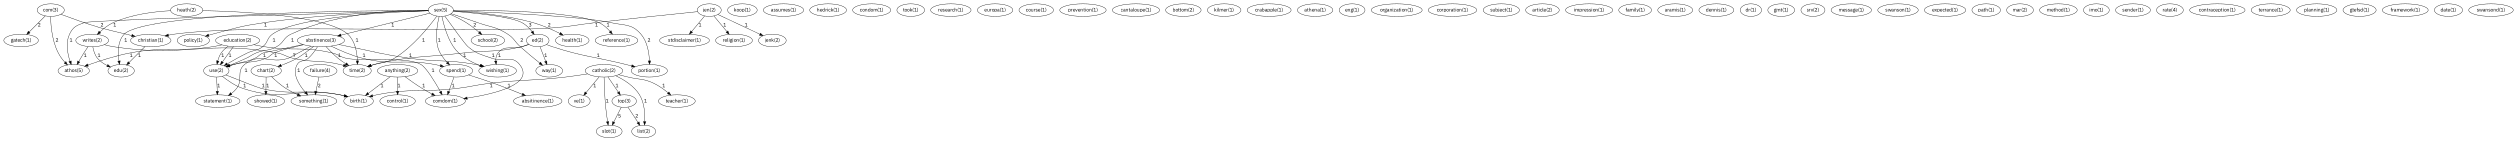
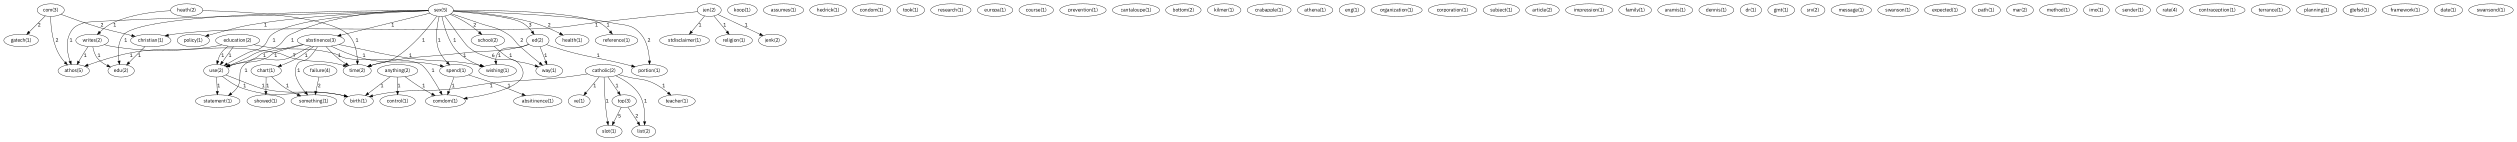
  digraph {
    fontname="IBM Plex Sans"
    node [fontname="IBM Plex Sans"]
    edge [fontname="IBM Plex Sans"]
    n1 [label="com(3)"]
    n2 [label="gatech(1)"]
    n3 [label="christian(1)"]
    n4 [label="athos(5)"]
    n5 [label="edu(2)"]
    n6 [label="koop(1)"]
    n7 [label="anything(2)"]
    n8 [label="control(1)"]
    n9 [label="comdom(1)"]
    n10 [label="birth(1)"]
    n11 [label="assumes(1)"]
    n12 [label="hedrick(1)"]
    n13 [label="education(2)"]
    n14 [label="use(2)"]
    n15 [label="statement(1)"]
    n16 [label="condom(1)"]
    n17 [label="took(1)"]
    n18 [label="research(1)"]
    n19 [label="europa(1)"]
    n20 [label="course(1)"]
    n21 [label="prevention(1)"]
    n22 [label="cantaloupe(1)"]
    n23 [label="sex(5)"]
    n24 [label="health(1)"]
    n25 [label="reference(1)"]
    n26 [label="abstinence(3)"]
    n27 [label="spend(1)"]
    n28 [label="policy(1)"]
    n29 [label="school(2)"]
    n30 [label="ed(2)"]
    n31 [label="way(1)"]
    n32 [label="time(2)"]
    n33 [label="wishing(1)"]
    n34 [label="portion(1)"]
-   n35 [label="chart(2)"]
+   n35 [label="chart(1)"]
    n36 [label="something(1)"]
    n37 [label="absitinence(1)"]
    n38 [label="showed(1)"]
    n39 [label="bottom(2)"]
    n40 [label="jen(2)"]
    n41 [label="stdisclaimer(1)"]
    n42 [label="religion(1)"]
    n43 [label="jenk(2)"]
    n44 [label="kilmer(1)"]
    n45 [label="crabapple(1)"]
    n46 [label="athena(1)"]
    n47 [label="eng(1)"]
    n48 [label="organization(1)"]
    n49 [label="failure(4)"]
    n50 [label="catholic(2)"]
    n51 [label="top(3)"]
    n52 [label="slot(1)"]
    n53 [label="list(2)"]
    n54 [label="teacher(1)"]
    n55 [label="ve(1)"]
    n56 [label="corporation(1)"]
    n57 [label="subject(1)"]
    n58 [label="article(2)"]
    n59 [label="impression(1)"]
    n60 [label="heath(2)"]
    n61 [label="writes(2)"]
    n62 [label="family(1)"]
    n63 [label="aramis(1)"]
    n64 [label="dennis(1)"]
    n65 [label="dr(1)"]
    n66 [label="gmt(1)"]
    n67 [label="srv(2)"]
    n68 [label="message(1)"]
    n69 [label="swanson(1)"]
    n70 [label="expected(1)"]
    n71 [label="path(1)"]
    n72 [label="mar(2)"]
    n73 [label="method(1)"]
    n74 [label="imo(1)"]
    n75 [label="sender(1)"]
    n76 [label="rate(4)"]
    n77 [label="contraception(1)"]
    n78 [label="terrance(1)"]
    n79 [label="planning(1)"]
    n80 [label="gtefsd(1)"]
    n81 [label="framework(1)"]
    n82 [label="date(1)"]
    n83 [label="swansond(1)"]
    n1 -> n2 [label=2]
    n1 -> n3 [label=2]
    n1 -> n4 [label=2]
    n3 -> n5 [label=1]
    n7 -> n8 [label=1]
    n7 -> n9 [label=1]
    n7 -> n10 [label=1]
    n13 -> n4 [label=1]
    n13 -> n9 [label=1]
    n13 -> n14 [label=1]
    n13 -> n14 [label=1]
    n14 -> n10 [label=1]
    n14 -> n10 [label=1]
    n14 -> n15 [label=1]
    n23 -> n4 [label=1]
    n23 -> n5 [label=1]
-   n23 -> n9 [label=1]
+   n23 -> n9 [label=6]
    n23 -> n14 [label=1]
    n23 -> n14 [label=1]
    n23 -> n24 [label=2]
    n23 -> n25 [label=1]
    n23 -> n26 [label=1]
    n23 -> n27 [label=1]
    n23 -> n28 [label=1]
    n23 -> n29 [label=2]
    n23 -> n30 [label=3]
    n23 -> n31 [label=2]
    n23 -> n32 [label=1]
    n23 -> n33 [label=1]
    n23 -> n34 [label=2]
    n26 -> n14 [label=1]
    n26 -> n14 [label=1]
    n26 -> n15 [label=1]
    n26 -> n27 [label=1]
    n26 -> n32 [label=1]
    n26 -> n33 [label=1]
    n26 -> n35 [label=1]
    n26 -> n36 [label=1]
    n27 -> n9 [label=1]
    n27 -> n37 [label=1]
+   n29 -> n31 [label=1]
    n30 -> n31 [label=1]
    n30 -> n32 [label=1]
    n30 -> n33 [label=1]
    n30 -> n34 [label=1]
    n35 -> n36 [label=1]
    n35 -> n38 [label=1]
    n40 -> n3 [label=1]
    n40 -> n41 [label=1]
    n40 -> n42 [label=1]
    n40 -> n43 [label=1]
    n49 -> n36 [label=2]
    n50 -> n10 [label=1]
    n50 -> n51 [label=1]
    n50 -> n52 [label=1]
    n50 -> n53 [label=1]
    n50 -> n54 [label=1]
    n50 -> n55 [label=1]
    n51 -> n52 [label=5]
    n51 -> n53 [label=2]
    n60 -> n32 [label=1]
    n60 -> n61 [label=1]
    n61 -> n4 [label=1]
    n61 -> n5 [label=1]
    n61 -> n32 [label=7]
  }
